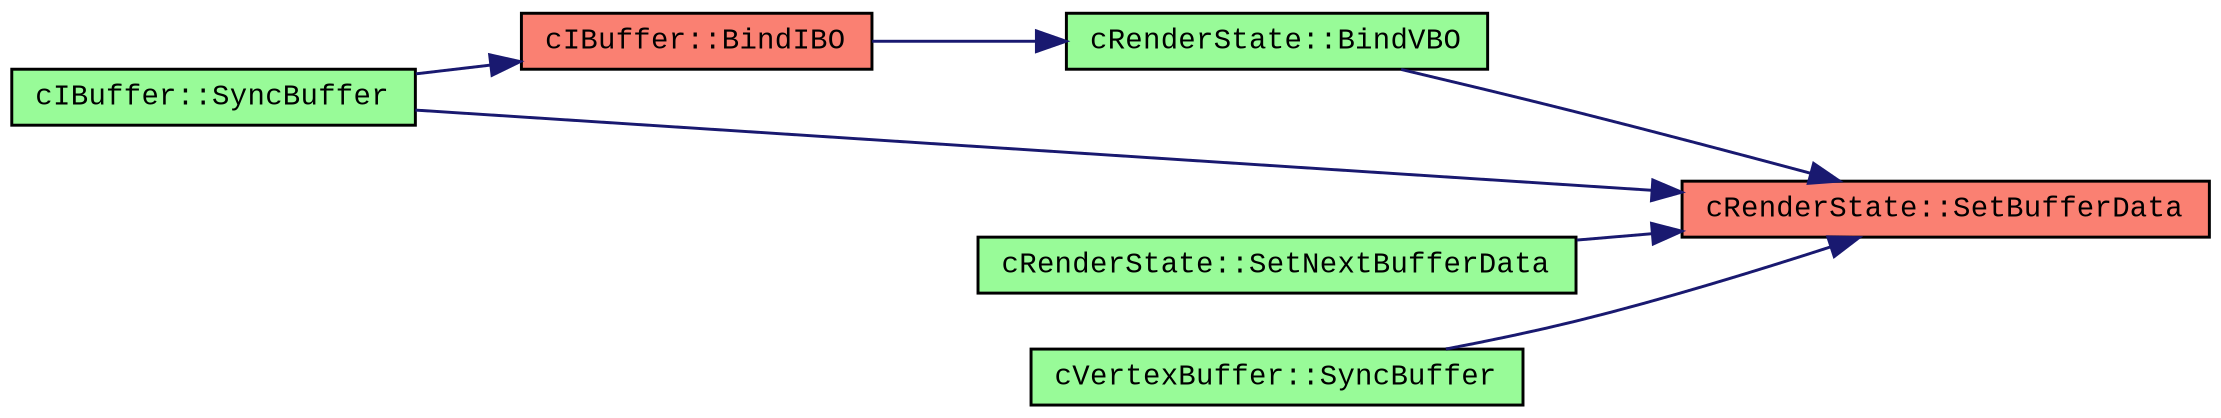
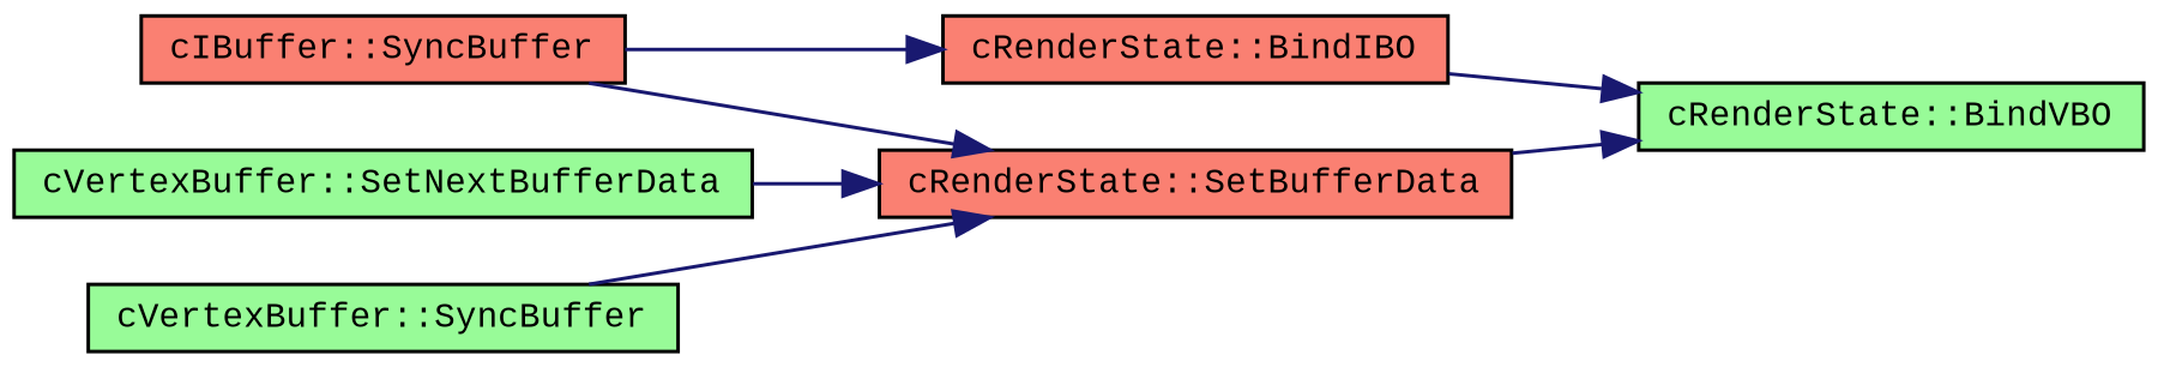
  digraph {
    fontname="Liberation Mono"
    rankdir=RL
    node [color=black fillcolor=palegreen fontname="Liberation Mono" fontsize=10 shape=record style=filled]
    edge [color=midnightblue dir=back fontname="Liberation Mono" fontsize=10 labelfontname=Helvetica labelfontsize=10 style=solid]
    n1 [fontcolor=black height=0.2 label="cRenderState::BindVBO" width=0.4]
-   n2 [fillcolor=salmon height=0.2 label="cIBuffer::BindIBO" width=0.4]
+   n2 [fillcolor=salmon height=0.2 label="cRenderState::BindIBO" width=0.4]
    n3 [fillcolor=salmon height=0.2 label="cRenderState::SetBufferData" width=0.4]
-   n4 [height=0.2 label="cIBuffer::SyncBuffer" width=0.4]
-   n5 [height=0.2 label="cRenderState::SetNextBufferData" width=0.4]
+   n4 [fillcolor=salmon height=0.2 label="cIBuffer::SyncBuffer" width=0.4]
+   n5 [height=0.2 label="cVertexBuffer::SetNextBufferData" width=0.4]
    n6 [height=0.2 label="cVertexBuffer::SyncBuffer" width=0.4]
    n1 -> n2
-   n3 -> n1
+   n1 -> n3
    n2 -> n4
    n3 -> n4
    n3 -> n5
    n3 -> n6
  }
